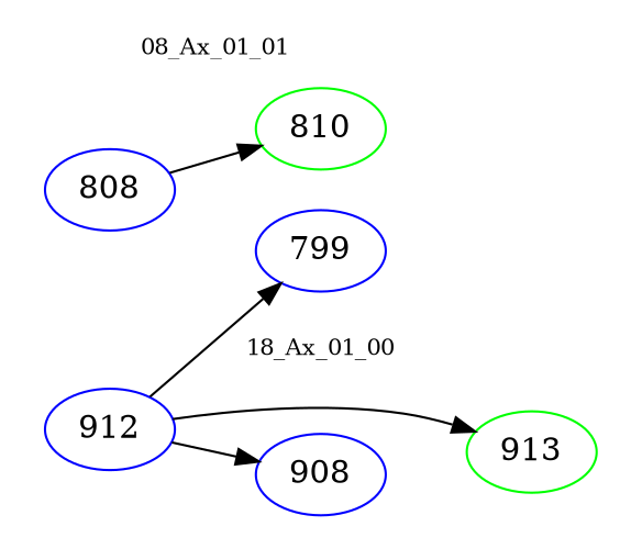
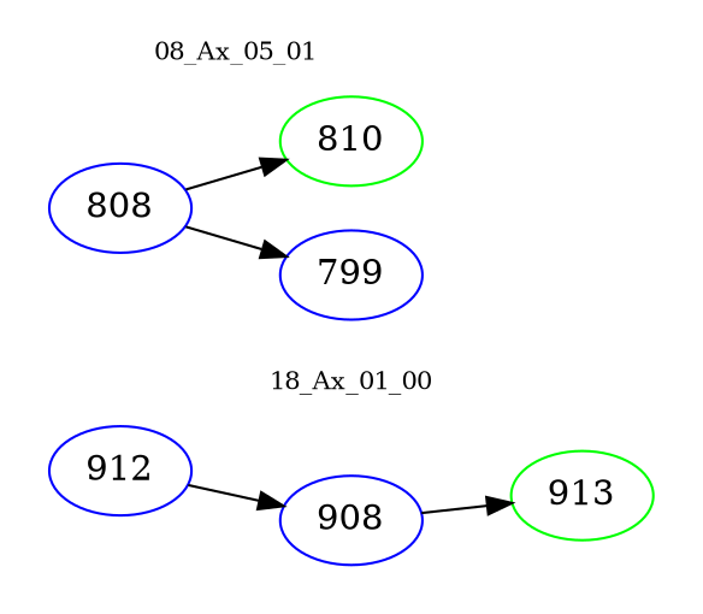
  digraph {
    rankdir=LR
    node [color=blue]
    edge [color=black]
    n1 [label=808]
    n2 [label=799]
    n3 [color=green label=810]
    n4 [label=912]
    n5 [label=908]
    n6 [color=green label=913]
    subgraph cluster_1 {
      color=white
      fontsize=10
-     label="08_Ax_01_01"
+     label="08_Ax_05_01"
      n1
      n2
      n3
    }
    subgraph cluster_2 {
      color=white
      fontsize=10
      label="18_Ax_01_00"
      n4
      n5
      n6
    }
-   n4 -> n2
+   n1 -> n2
    n1 -> n3
    n4 -> n5
-   n4 -> n6
+   n5 -> n6
  }
